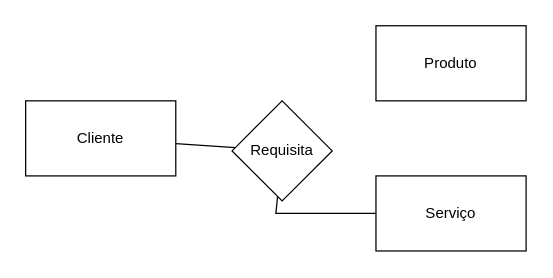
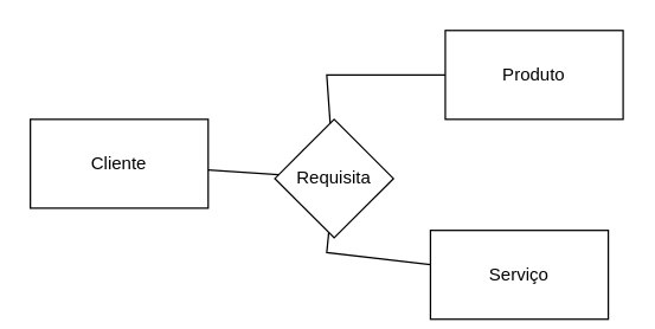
  <mxCell id="0" />
  <mxCell id="1" parent="0" />
  <mxCell id="2" value="Cliente" style="rounded=0;whiteSpace=wrap;html=1;" vertex="1" parent="1"><mxGeometry x="20" y="80" width="120" height="60" as="geometry" /></mxCell>
  <mxCell id="3" value="Requisita" style="rhombus;whiteSpace=wrap;html=1;" vertex="1" parent="1"><mxGeometry x="185" y="80" width="80" height="80" as="geometry" /></mxCell>
  <mxCell id="4" value="Produto" style="rounded=0;whiteSpace=wrap;html=1;" vertex="1" parent="1"><mxGeometry x="300" y="20" width="120" height="60" as="geometry" /></mxCell>
- <mxCell id="5" value="Serviço" style="rounded=0;whiteSpace=wrap;html=1;" vertex="1" parent="1"><mxGeometry x="300" y="140" width="120" height="60" as="geometry" /></mxCell>
+ <mxCell id="5" value="Serviço" style="rounded=0;whiteSpace=wrap;html=1;" vertex="1" parent="1"><mxGeometry x="290" y="155" width="120" height="60" as="geometry" /></mxCell>
  <mxCell id="6" value="" style="endArrow=none;html=1;rounded=0;" edge="1" parent="1" source="3" target="2"><mxGeometry width="50" height="50" relative="1" as="geometry"><mxPoint x="130" y="210" as="sourcePoint" /><mxPoint x="180" y="160" as="targetPoint" /></mxGeometry></mxCell>
  <mxCell id="7" value="" style="endArrow=none;html=1;rounded=0;" edge="1" parent="1" source="5" target="3"><mxGeometry width="50" height="50" relative="1" as="geometry"><mxPoint x="200" y="230" as="sourcePoint" /><mxPoint x="250" y="180" as="targetPoint" /><Array as="points"><mxPoint x="220" y="170" /></Array></mxGeometry></mxCell>
+ <mxCell id="8" value="" style="endArrow=none;html=1;rounded=0;" edge="1" parent="1" source="4" target="3"><mxGeometry width="50" height="50" relative="1" as="geometry"><mxPoint x="190" y="170" as="sourcePoint" /><mxPoint x="240" y="120" as="targetPoint" /><Array as="points"><mxPoint x="220" y="50" /></Array></mxGeometry></mxCell>
